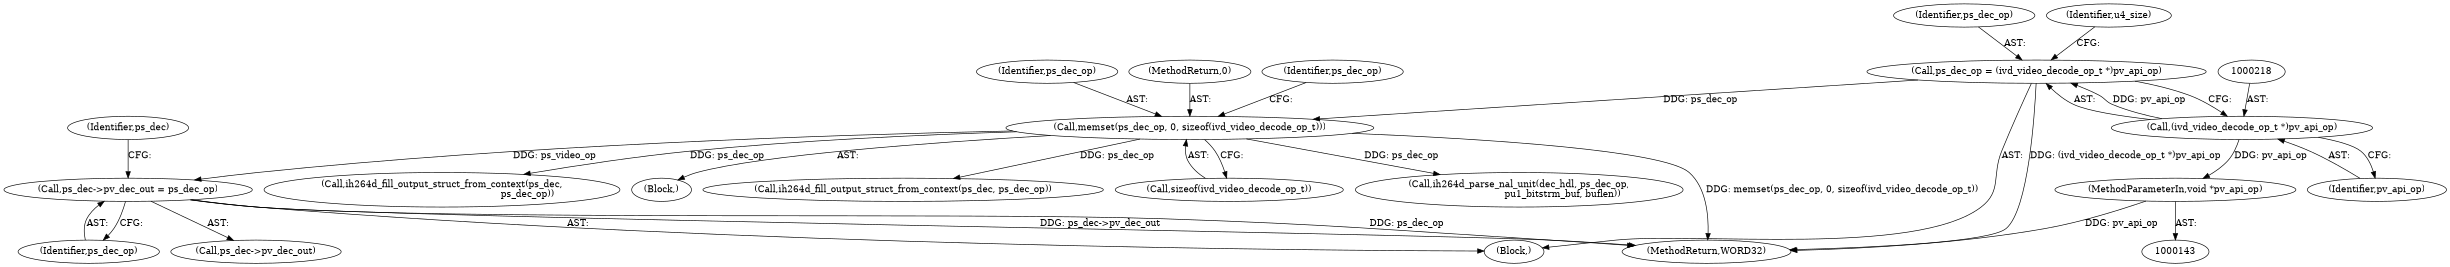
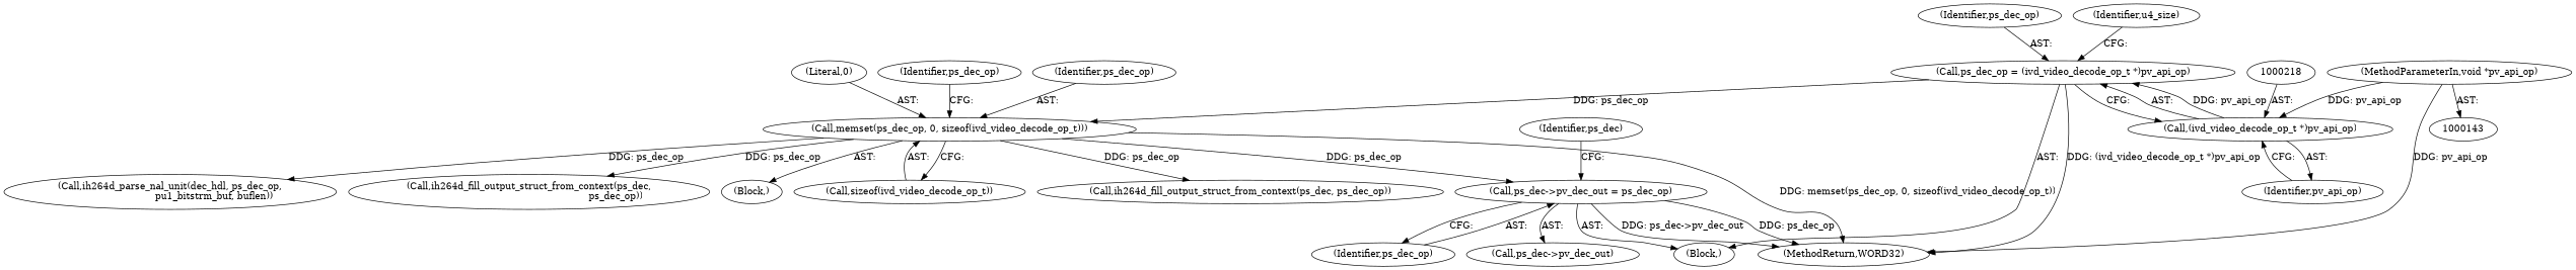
  digraph {
    n1 [label="(Call,ps_dec->pv_dec_out = ps_dec_op)"]
    n2 [label="(Block,)"]
    n3 [label="(MethodReturn,WORD32)"]
    n4 [label="(Identifier,ps_dec_op)"]
    n5 [label="(Call,ps_dec->pv_dec_out)"]
    n6 [label="(Call,memset(ps_dec_op, 0, sizeof(ivd_video_decode_op_t)))"]
    n7 [label="(Call,sizeof(ivd_video_decode_op_t))"]
    n8 [label="(Call,ih264d_parse_nal_unit(dec_hdl, ps_dec_op,\n                              pu1_bitstrm_buf, buflen))"]
    n9 [label="(Call,ih264d_fill_output_struct_from_context(ps_dec,\n                                                           ps_dec_op))"]
    n10 [label="(Block,)"]
    n11 [label="(Call,ih264d_fill_output_struct_from_context(ps_dec, ps_dec_op))"]
    n12 [label="(Call,ps_dec_op = (ivd_video_decode_op_t *)pv_api_op)"]
    n13 [label="(Call,(ivd_video_decode_op_t *)pv_api_op)"]
    n14 [label="(Identifier,pv_api_op)"]
    n15 [label="(MethodParameterIn,void *pv_api_op)"]
    n16 [label=1000143]
    n17 [label="(Identifier,ps_dec_op)"]
    n18 [label="(Identifier,ps_dec_op)"]
    n19 [label="(Identifier,ps_dec)"]
-   n20 [label="(MethodReturn,0)"]
+   n20 [label="(Literal,0)"]
    n21 [label="(Identifier,u4_size)"]
    n22 [label="(Identifier,ps_dec_op)"]
    1000218
    n1 -> n2 [label="AST: "]
    n1 -> n3 [label="DDG: ps_dec->pv_dec_out"]
    n1 -> n3 [label="DDG: ps_dec_op"]
    n1 -> n4 [label="CFG: "]
    n1 -> n5 [label="AST: "]
    n4 -> n1 [label="AST: "]
-   n6 -> n1 [label="DDG: ps_video_op"]
+   n6 -> n1 [label="DDG: ps_dec_op"]
    n6 -> n3 [label="DDG: memset(ps_dec_op, 0, sizeof(ivd_video_decode_op_t))"]
    n6 -> n7 [label="CFG: "]
    n6 -> n8 [label="DDG: ps_dec_op"]
    n6 -> n9 [label="DDG: ps_dec_op"]
    n6 -> n10 [label="AST: "]
    n6 -> n11 [label="DDG: ps_dec_op"]
    n7 -> n6 [label="AST: "]
    n12 -> n2 [label="AST: "]
    n12 -> n3 [label="DDG: (ivd_video_decode_op_t *)pv_api_op"]
    n12 -> n6 [label="DDG: ps_dec_op"]
    n12 -> n13 [label="CFG: "]
    n13 -> n12 [label="AST: "]
    n13 -> n12 [label="DDG: pv_api_op"]
-   n13 -> n14 [label="CFG: "]
-   n14 -> n13 [label="AST: "]
+   n13 -> n14 [label="AST: "]
+   n14 -> n13 [label="CFG: "]
    n15 -> n3 [label="DDG: pv_api_op"]
-   n13 -> n15 [label="DDG: pv_api_op"]
+   n15 -> n13 [label="DDG: pv_api_op"]
    n15 -> n16 [label="AST: "]
    n17 -> n12 [label="AST: "]
    n18 -> n6 [label="AST: "]
    n19 -> n1 [label="CFG: "]
    n20 -> n6 [label="AST: "]
    n21 -> n12 [label="CFG: "]
    n22 -> n6 [label="CFG: "]
    1000218 -> n13 [label="AST: "]
  }
